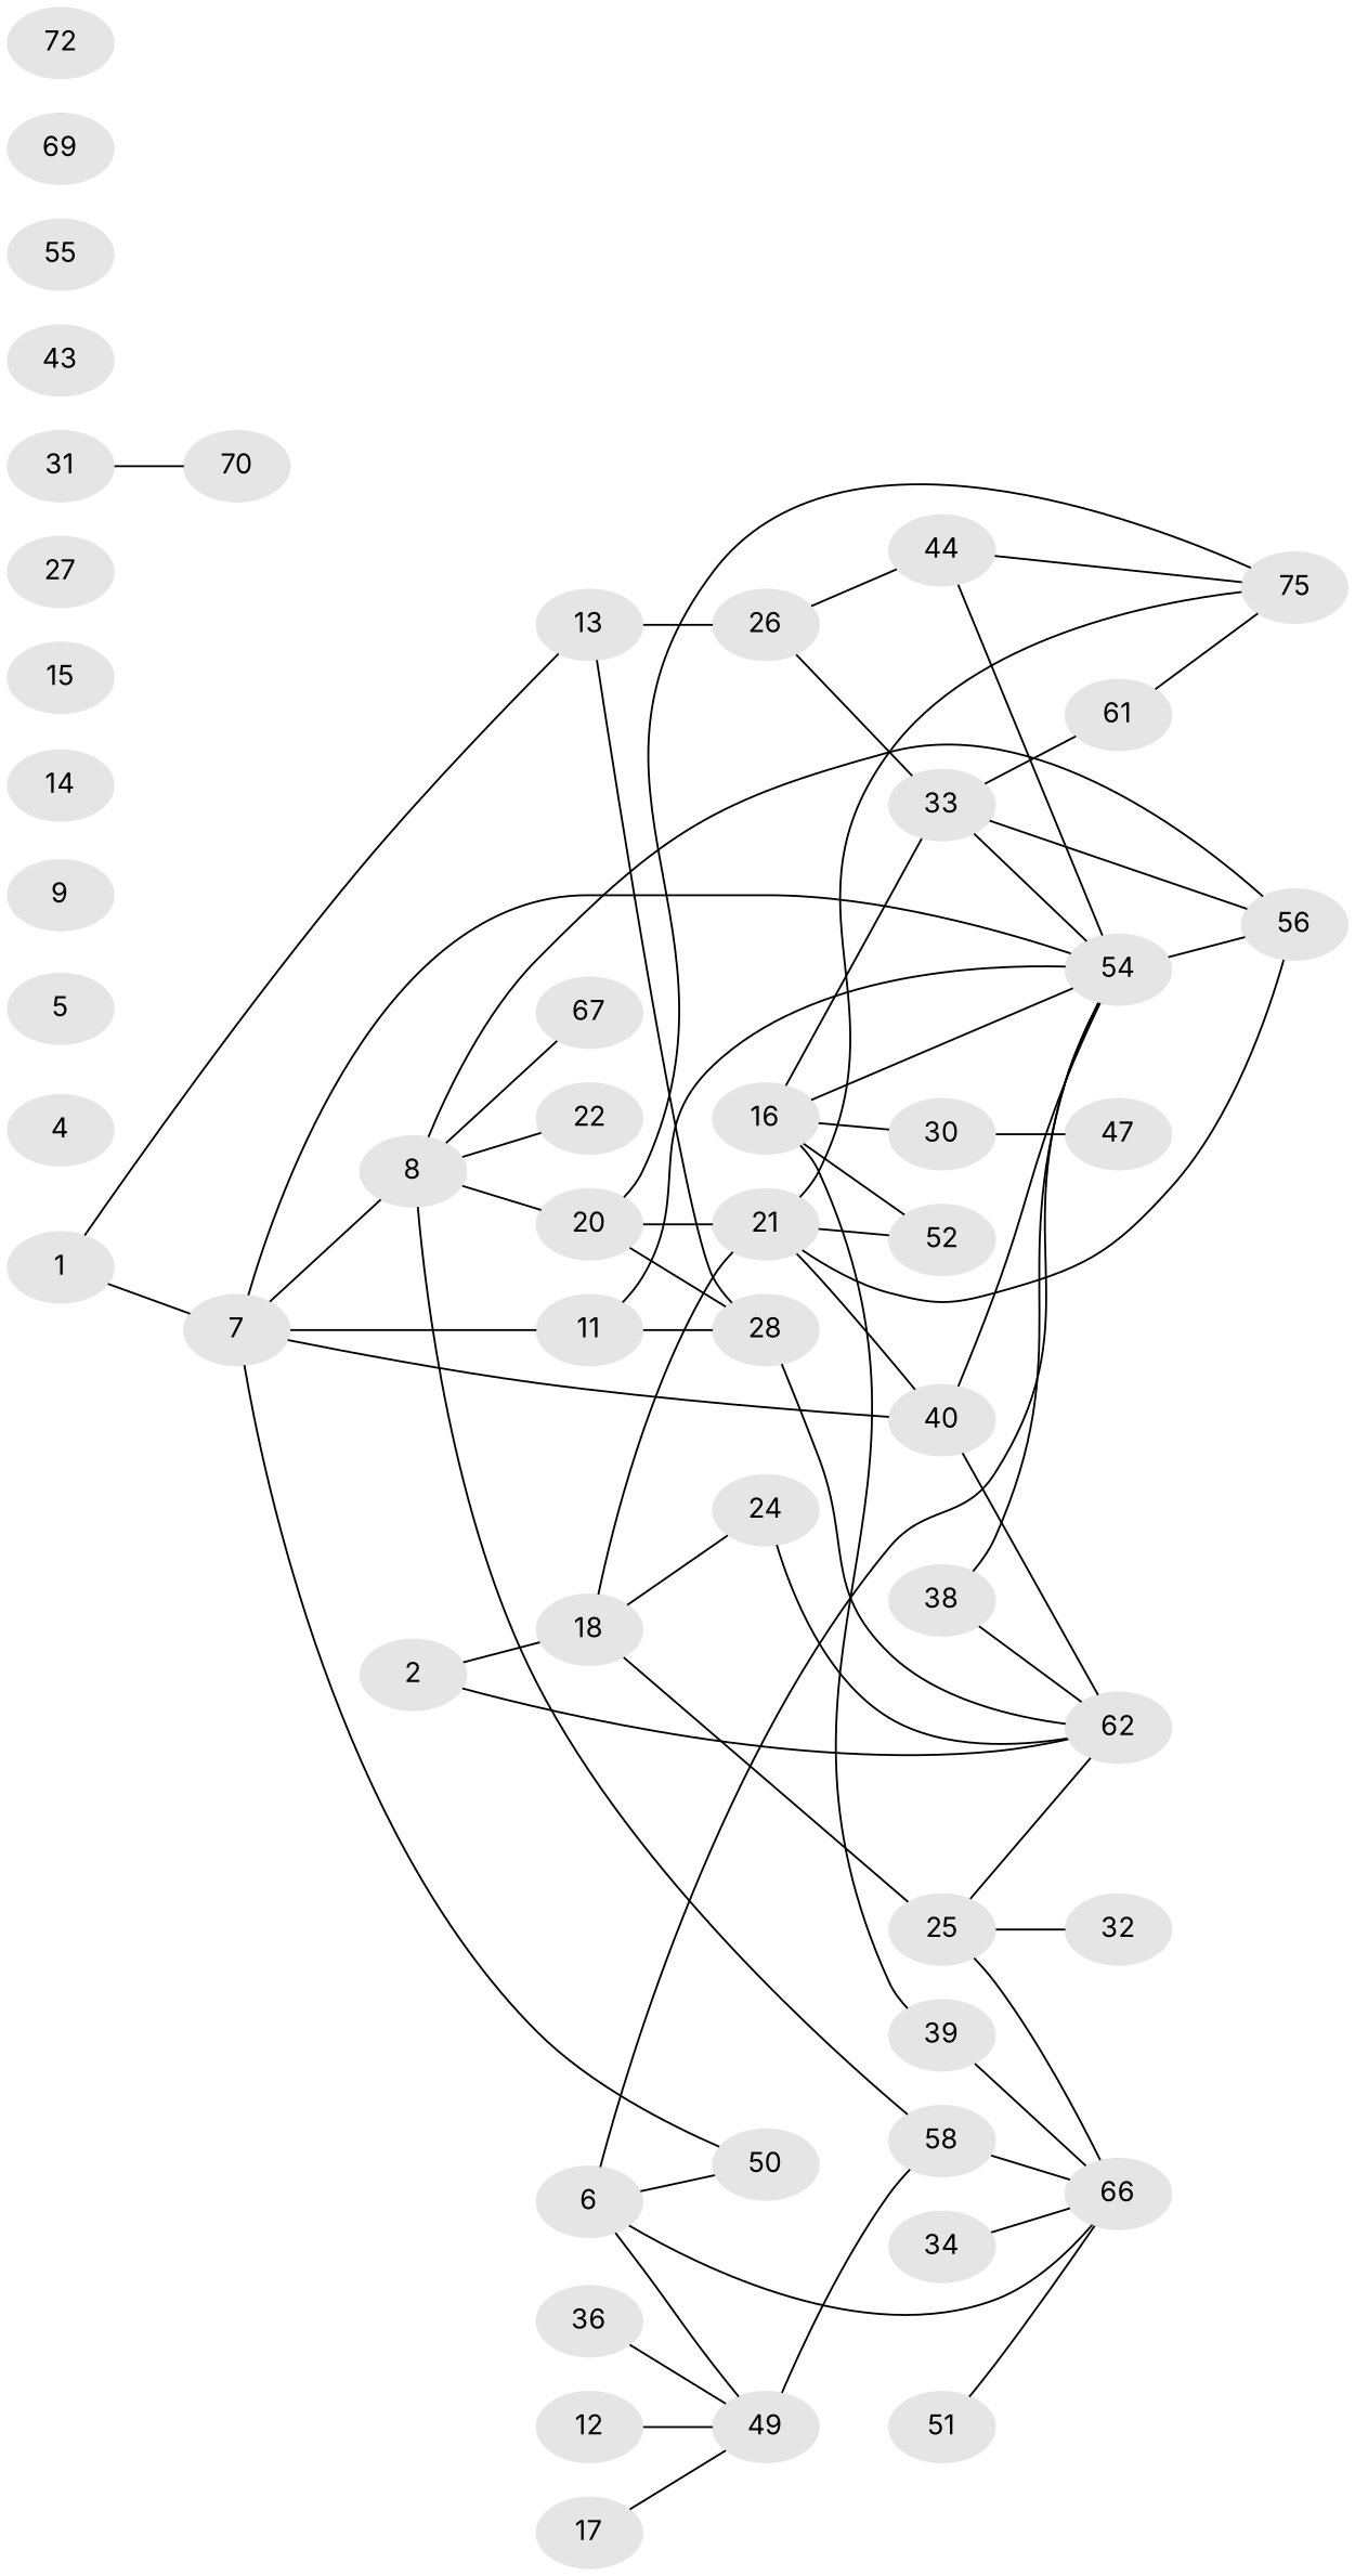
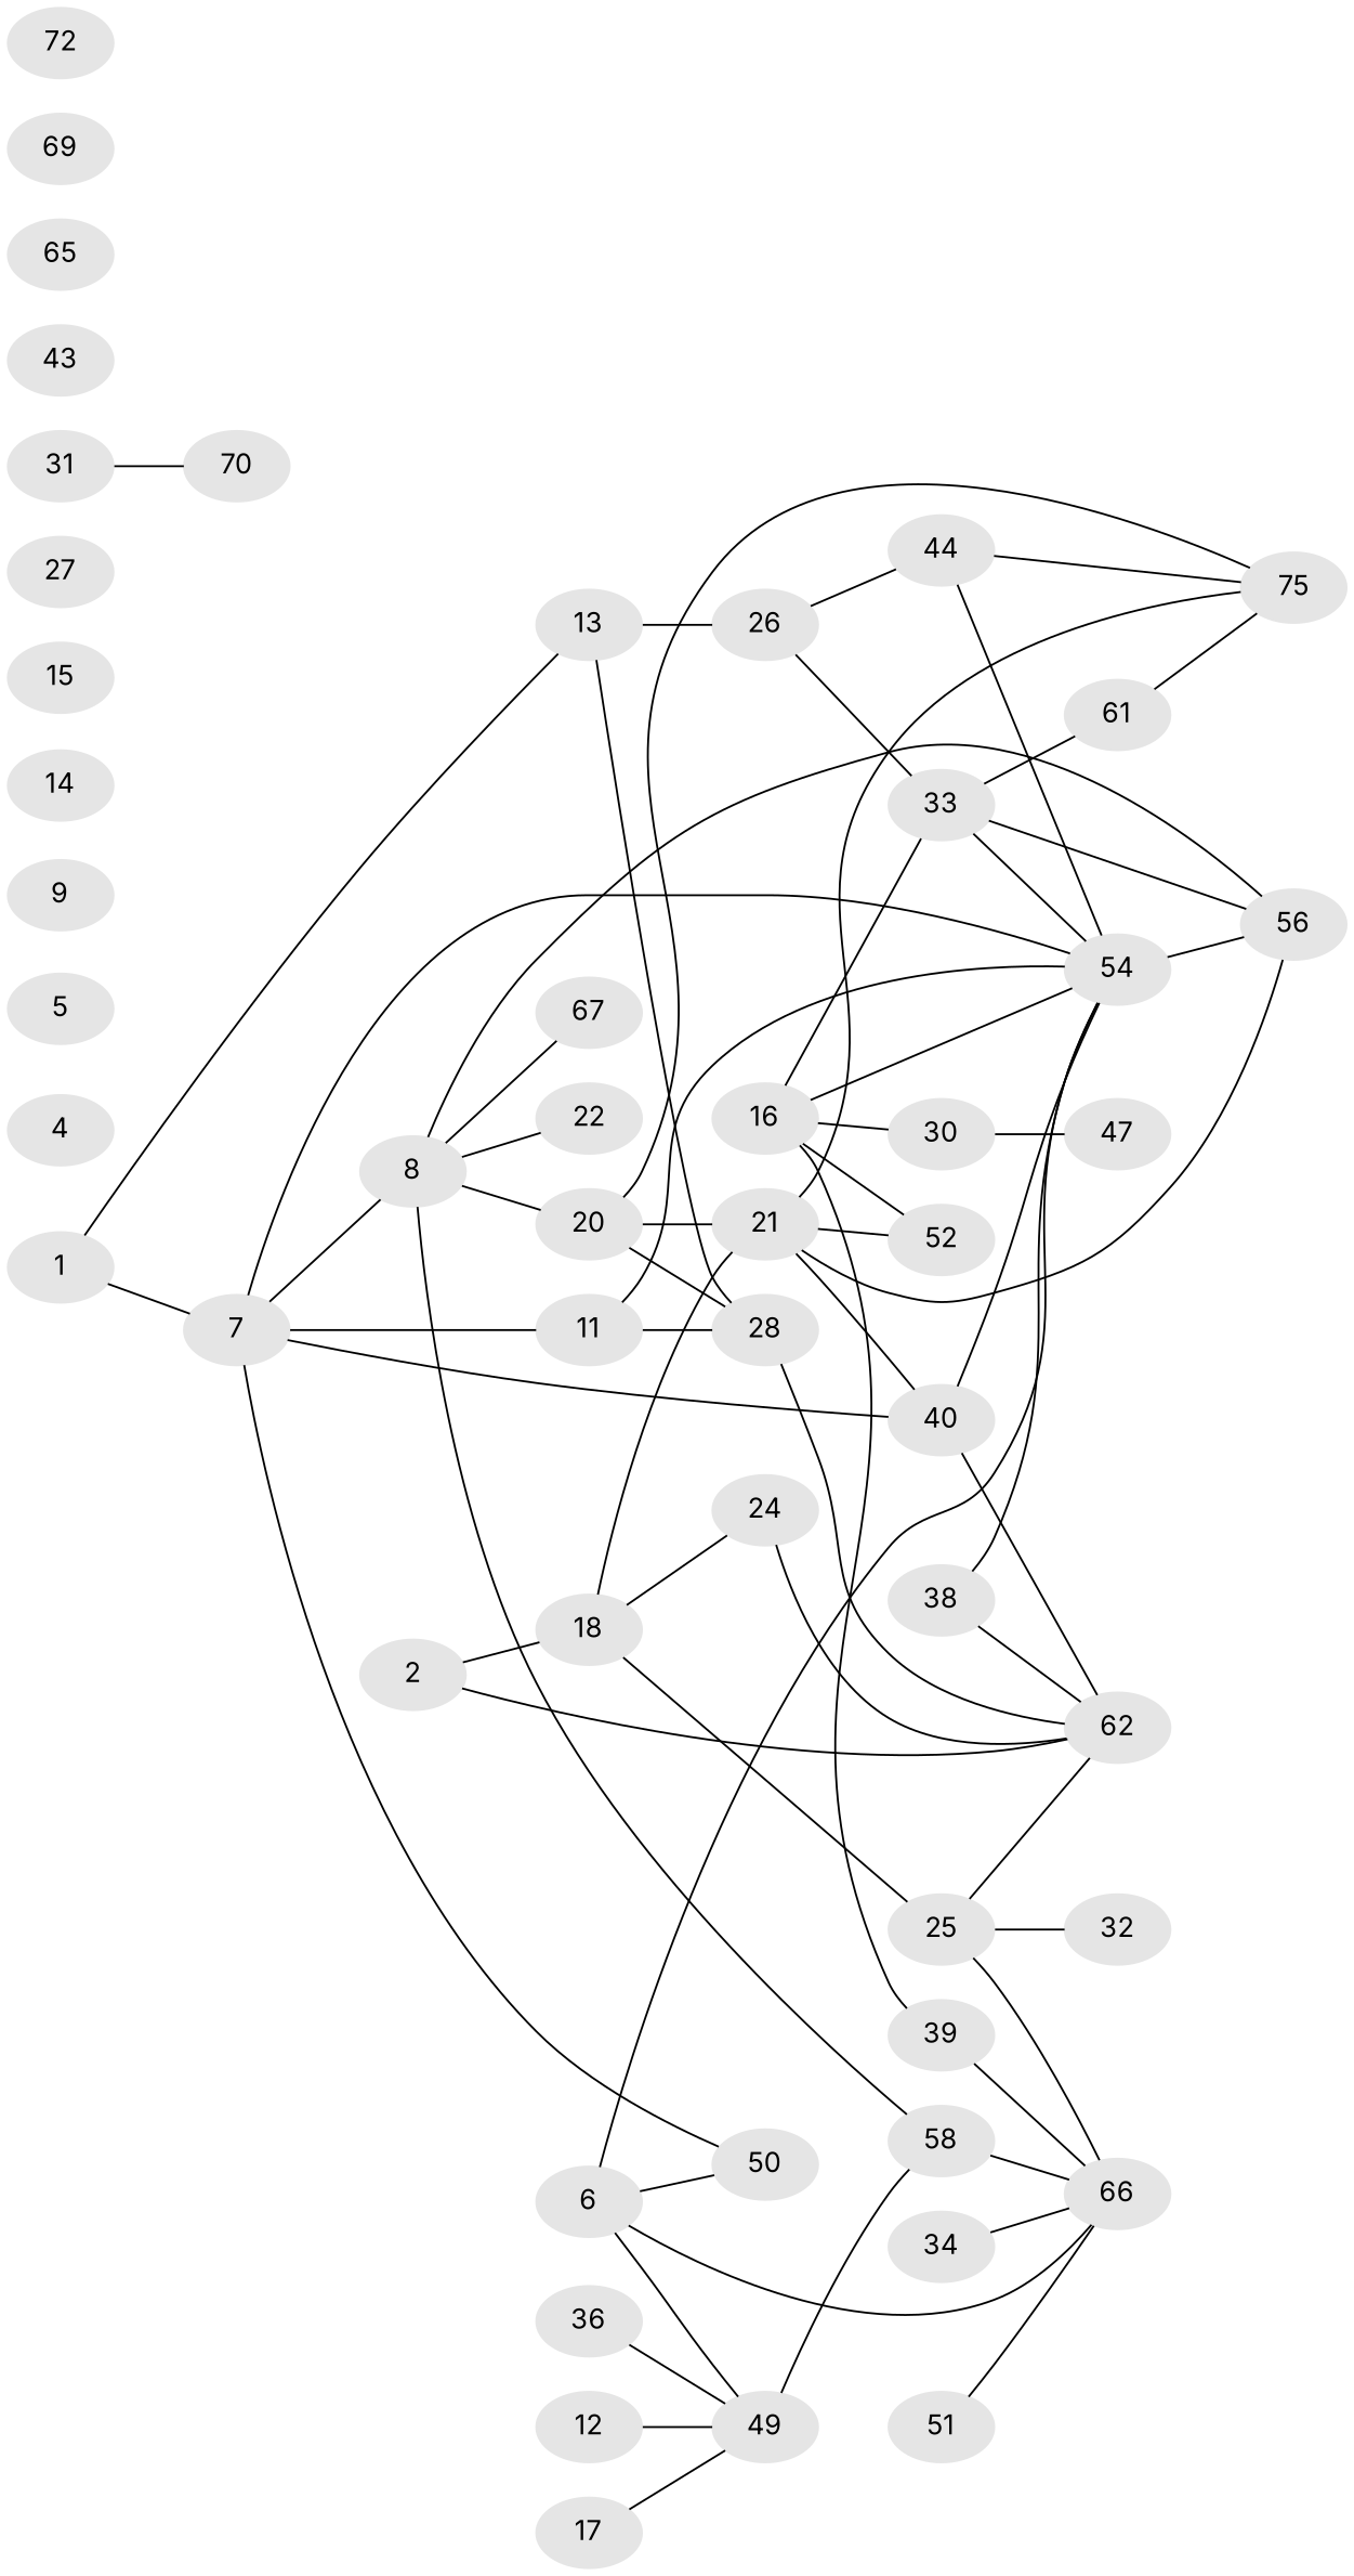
  graph {
    fontname=Inter
    rankdir=LR
    node [color=gray90 fontname=Inter style=filled]
    edge [fontname=Inter]
    1 [super="+3"]
    7 [super="+41"]
    13 [super="+19"]
    40 [super="+71"]
    50
    54 [super="+65"]
    8 [super="+37"]
    11 [super="+46"]
    28 [super="+60"]
    26
    18 [super="+23"]
    21 [super="+59"]
    24 [super="+29"]
    25 [super="+78"]
    2
    62 [super="+76"]
    4
    5
    6 [super="+10"]
    49 [super="+57"]
    66 [super="+74"]
    58 [super="+77"]
    56 [super="+68"]
    20 [super="+64"]
    22
    67
    75
    9
    12
    33 [super="+53"]
    44
    14
    15
    16 [super="+35"]
    30 [super="+42"]
    39 [super="+45"]
    52
    47 [super="+73"]
    61 [super="+63"]
    17
    32
    27
    31 [super="+79"]
    70
    34
    36
    38 [super="+48"]
    43
    51
-   55
+   55 [label=65]
    69
    72
    1 -- 7
    1 -- 13
    7 -- 40
    7 -- 50
    7 -- 54
    7 -- 8
    7 -- 11
    13 -- 28
    13 -- 26 [weight=2]
    40 -- 54
    40 -- 62
    54 -- 56
    8 -- 58
    8 -- 56
    8 -- 20
    8 -- 22
    8 -- 67
    11 -- 54
    11 -- 28
    28 -- 62
    26 -- 33
    26 -- 44
    18 -- 21
    18 -- 24
    18 -- 25
    21 -- 40
    21 -- 56
    21 -- 75
    21 -- 52
    24 -- 62
    25 -- 62
    25 -- 66
    25 -- 32
    2 -- 18
    2 -- 62
    6 -- 50
    6 -- 54
    6 -- 49
    6 -- 66
    49 -- 58
    58 -- 66
    20 -- 28 [weight=2]
    20 -- 21
    20 -- 75
    12 -- 49
    33 -- 54
    33 -- 56
    33 -- 61
    44 -- 54
    44 -- 75
    16 -- 54
    16 -- 33
    16 -- 30
    16 -- 39
    16 -- 52
    30 -- 47
    39 -- 66
    61 -- 75
    17 -- 49
    31 -- 70
    34 -- 66
    36 -- 49
    38 -- 54
    38 -- 62
    51 -- 66
  }
